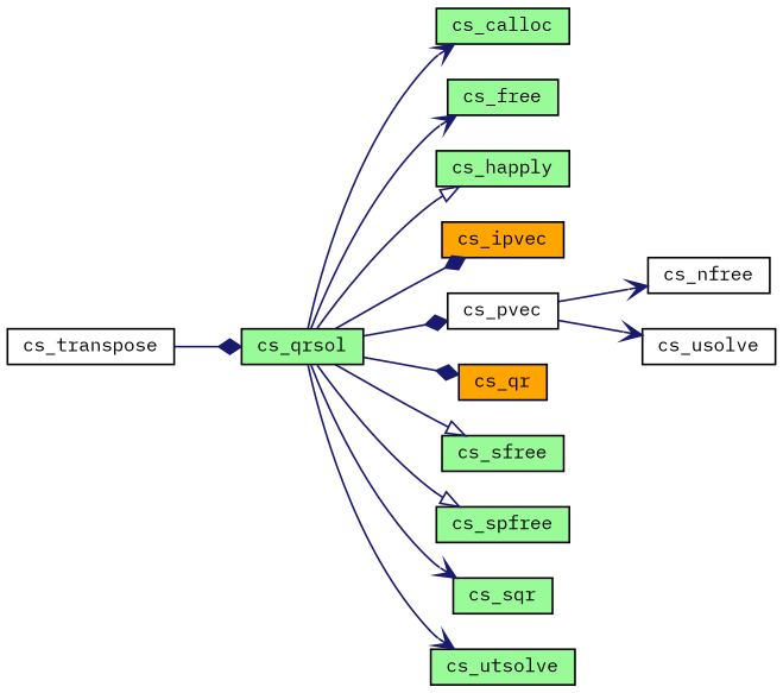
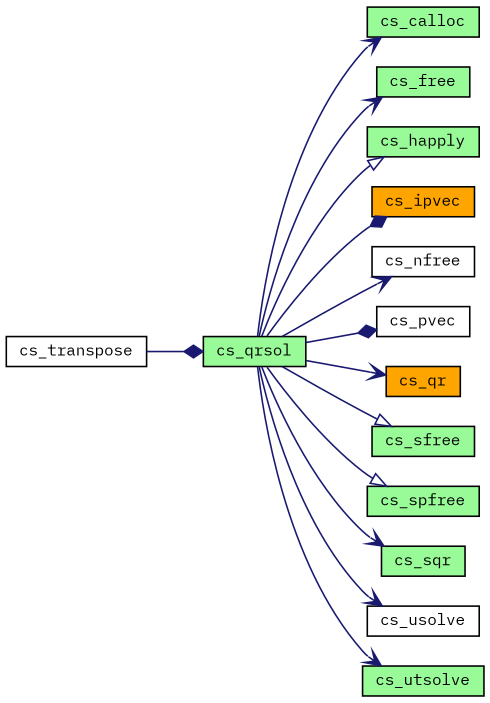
  digraph {
    fontname="IBM Plex Mono"
    rankdir=LR
    node [color=black fillcolor=palegreen fontname="IBM Plex Mono" fontsize=10 shape=record style=filled]
    edge [arrowhead=vee color=midnightblue fontname="IBM Plex Mono" fontsize=10 labelfontname="FreeSans.ttf" labelfontsize=10 style=solid]
    n1 [fontcolor=black height=0.2 label=cs_qrsol width=0.4]
    n2 [height=0.2 label=cs_calloc width=0.4]
    n3 [height=0.2 label=cs_free width=0.4]
    n4 [height=0.2 label=cs_happly width=0.4]
    n5 [fillcolor=orange height=0.2 label=cs_ipvec width=0.4]
    n6 [fillcolor=white height=0.2 label=cs_nfree width=0.4]
    n7 [fillcolor=white height=0.2 label=cs_pvec width=0.4]
    n8 [fillcolor=orange height=0.2 label=cs_qr width=0.4]
    n9 [height=0.2 label=cs_sfree width=0.4]
    n10 [height=0.2 label=cs_spfree width=0.4]
    n11 [height=0.2 label=cs_sqr width=0.4]
    n12 [fillcolor=white height=0.2 label=cs_usolve width=0.4]
    n13 [height=0.2 label=cs_utsolve width=0.4]
    n14 [fillcolor=white height=0.2 label=cs_transpose width=0.4]
    n1 -> n2
    n1 -> n3
    n1 -> n4 [arrowhead=onormal]
    n1 -> n5 [arrowhead=diamond]
-   n7 -> n6
+   n1 -> n6
    n1 -> n7 [arrowhead=diamond]
-   n1 -> n8 [arrowhead=diamond]
+   n1 -> n8
    n1 -> n9 [arrowhead=onormal]
    n1 -> n10 [arrowhead=onormal]
    n1 -> n11
-   n7 -> n12
+   n1 -> n12
    n1 -> n13
    n14 -> n1 [arrowhead=diamond]
  }
